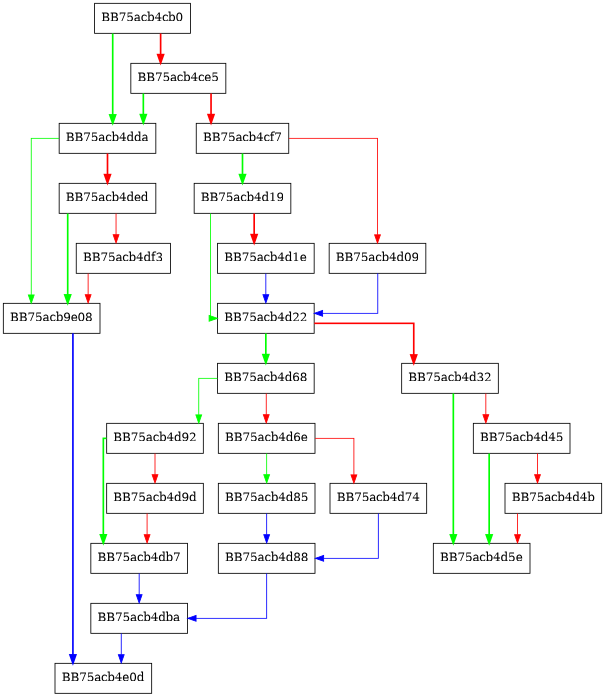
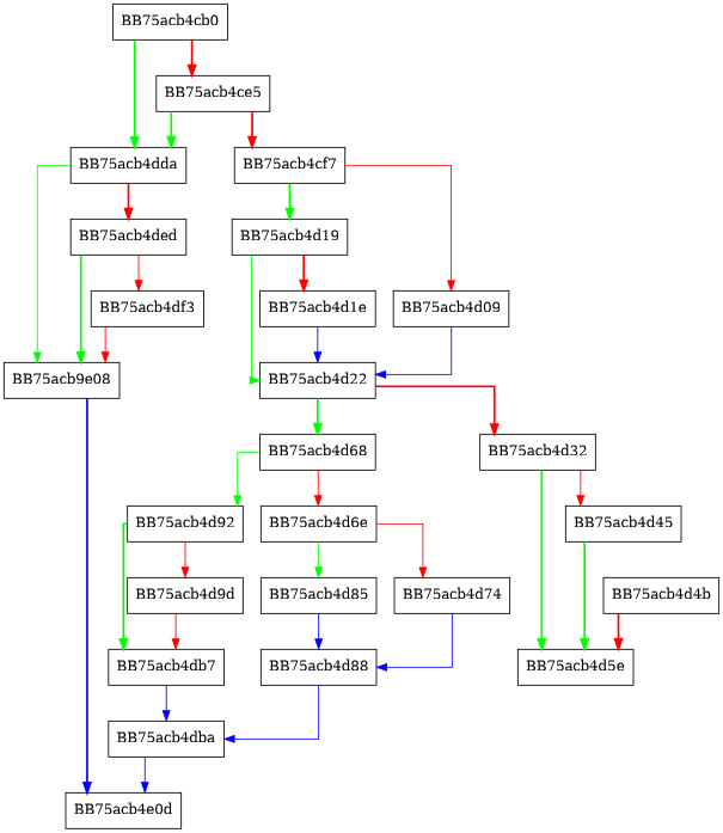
  digraph {
    splines=ortho
    node [shape=box]
    edge [color=red style=solid]
    BB75acb4cb0
    BB75acb4dda
    BB75acb4ce5
    n4 [label=BB75acb9e08]
    BB75acb4ded
    BB75acb4cf7
    BB75acb4e0d
    BB75acb4df3
    BB75acb4d19
    BB75acb4d09
    BB75acb4d22
    BB75acb4d1e
    BB75acb4d68
    BB75acb4d32
    BB75acb4d92
    BB75acb4d6e
    BB75acb4d5e
    BB75acb4d45
    BB75acb4db7
    BB75acb4d9d
    BB75acb4d85
    BB75acb4d74
    BB75acb4d4b
    BB75acb4dba
    BB75acb4d88
    BB75acb4cb0 -> BB75acb4dda [color=green style=bold]
    BB75acb4cb0 -> BB75acb4ce5 [style=bold]
    BB75acb4dda -> n4 [color=green]
    BB75acb4dda -> BB75acb4ded [style=bold]
    BB75acb4ce5 -> BB75acb4dda [color=green style=bold]
    BB75acb4ce5 -> BB75acb4cf7 [style=bold]
    n4 -> BB75acb4e0d [color=blue style=bold]
    BB75acb4ded -> n4 [color=green style=bold]
    BB75acb4ded -> BB75acb4df3
    BB75acb4cf7 -> BB75acb4d19 [color=green style=bold]
    BB75acb4cf7 -> BB75acb4d09
    BB75acb4df3 -> n4
    BB75acb4d19 -> BB75acb4d22 [color=green]
    BB75acb4d19 -> BB75acb4d1e [style=bold]
    BB75acb4d09 -> BB75acb4d22 [color=blue]
    BB75acb4d22 -> BB75acb4d68 [color=green style=bold]
    BB75acb4d22 -> BB75acb4d32 [style=bold]
    BB75acb4d1e -> BB75acb4d22 [color=blue]
    BB75acb4d68 -> BB75acb4d92 [color=green]
    BB75acb4d68 -> BB75acb4d6e
    BB75acb4d32 -> BB75acb4d5e [color=green style=bold]
    BB75acb4d32 -> BB75acb4d45
    BB75acb4d92 -> BB75acb4db7 [color=green style=bold]
    BB75acb4d92 -> BB75acb4d9d
    BB75acb4d6e -> BB75acb4d85 [color=green]
    BB75acb4d6e -> BB75acb4d74
    BB75acb4d45 -> BB75acb4d5e [color=green style=bold]
-   BB75acb4d45 -> BB75acb4d4b
    BB75acb4db7 -> BB75acb4dba [color=blue]
    BB75acb4d9d -> BB75acb4db7
    BB75acb4d85 -> BB75acb4d88 [color=blue]
    BB75acb4d74 -> BB75acb4d88 [color=blue]
-   BB75acb4d4b -> BB75acb4d5e
+   BB75acb4d4b -> BB75acb4d5e [style=bold]
    BB75acb4dba -> BB75acb4e0d [color=blue]
    BB75acb4d88 -> BB75acb4dba [color=blue]
  }
